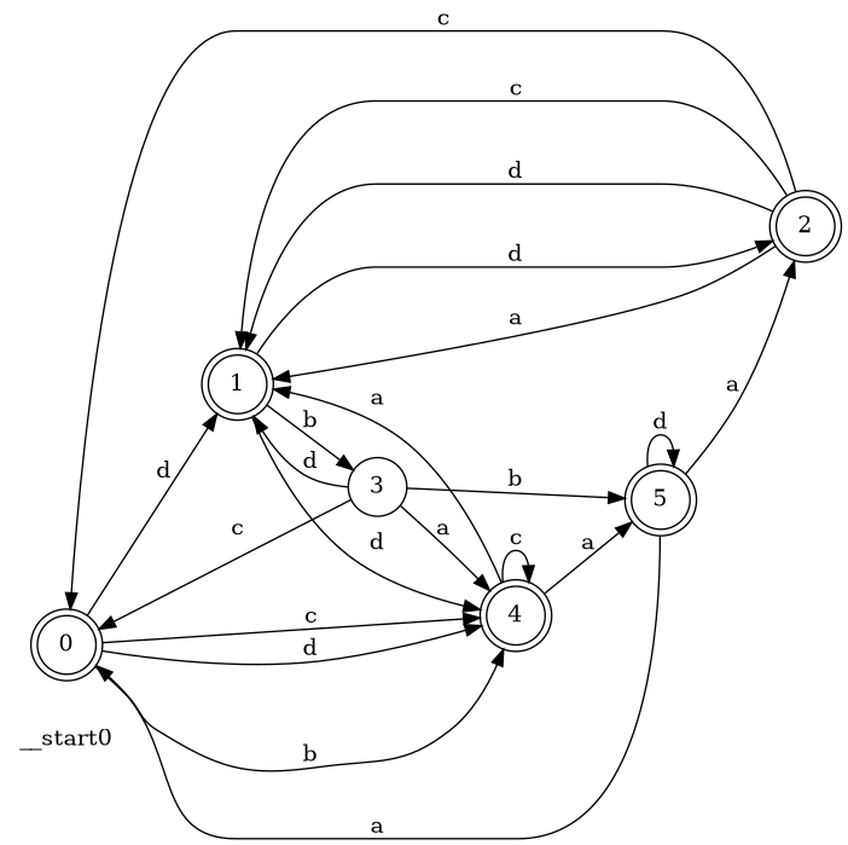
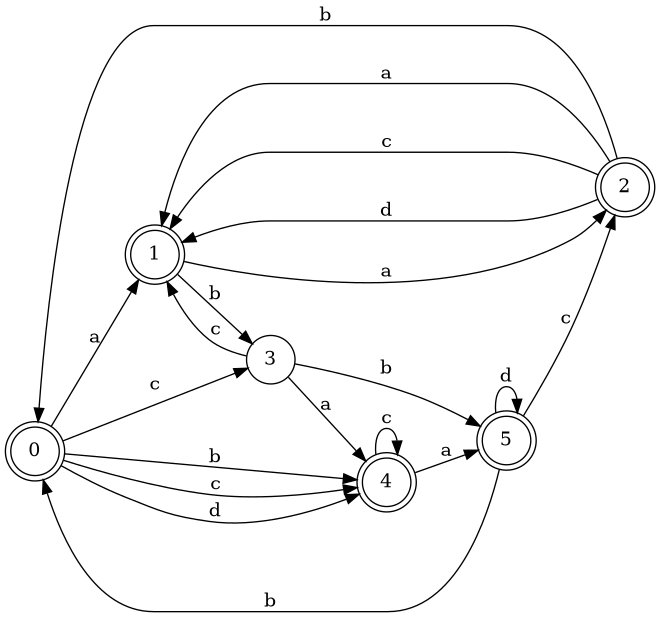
  digraph {
    rankdir=LR
    node [shape=doublecircle color=black fillcolor=white style="rounded,filled"]
-   __start0 [shape=none color="" fillcolor="" style=""]
    n2 [label=0]
    n3 [label=1]
    n4 [label=4]
    n5 [label=2]
    n6 [label=3 shape=circle style=filled]
    n7 [label=5]
-   n2 -> n3 [label=d]
+   n2 -> n3 [label=a]
    n2 -> n4 [label=b]
    n2 -> n4 [label=c]
    n2 -> n4 [label=d]
-   n3 -> n4 [label=d]
-   n3 -> n5 [label=d]
+   n3 -> n5 [label=a]
    n3 -> n6 [label=b]
-   n4 -> n3 [label=a]
    n4 -> n4 [label=c]
    n4 -> n7 [label=a]
-   n5 -> n2 [label=c]
+   n5 -> n2 [label=b]
    n5 -> n3 [label=a]
    n5 -> n3 [label=c]
    n5 -> n3 [label=d]
-   n6 -> n2 [label=c]
-   n6 -> n3 [label=d]
+   n2 -> n6 [label=c]
+   n6 -> n3 [label=c]
    n6 -> n4 [label=a]
    n6 -> n7 [label=b]
-   n7 -> n2 [label=a]
-   n7 -> n5 [label=a]
+   n7 -> n2 [label=b]
+   n7 -> n5 [label=c]
    n7 -> n7 [label=d]
  }
